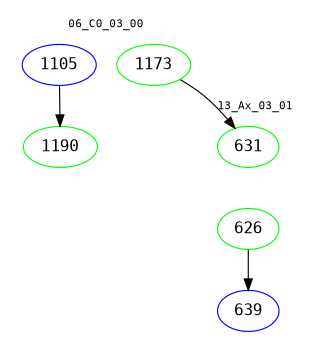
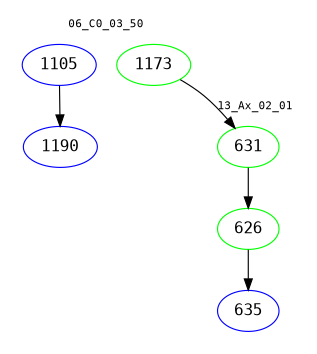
  digraph {
    fontname="DejaVu Sans Mono"
    node [color=green fontname="DejaVu Sans Mono"]
    edge [color=black fontname="DejaVu Sans Mono"]
    n1 [label=631]
    n2 [label=626]
-   n3 [color=blue label=639]
+   n3 [color=blue label=635]
    n4 [label=1173]
    n5 [color=blue label=1105]
-   n6 [label=1190]
+   n6 [color=blue label=1190]
    subgraph cluster_1 {
      color=white
      fontsize=10
-     label="13_Ax_03_01"
+     label="13_Ax_02_01"
      n1
      n2
      n3
    }
    subgraph cluster_2 {
      color=white
      fontsize=10
-     label="06_C0_03_00"
+     label="06_C0_03_50"
      n4
      n5
      n6
    }
+   n1 -> n2
    n2 -> n3
    n4 -> n1
    n5 -> n6
  }
